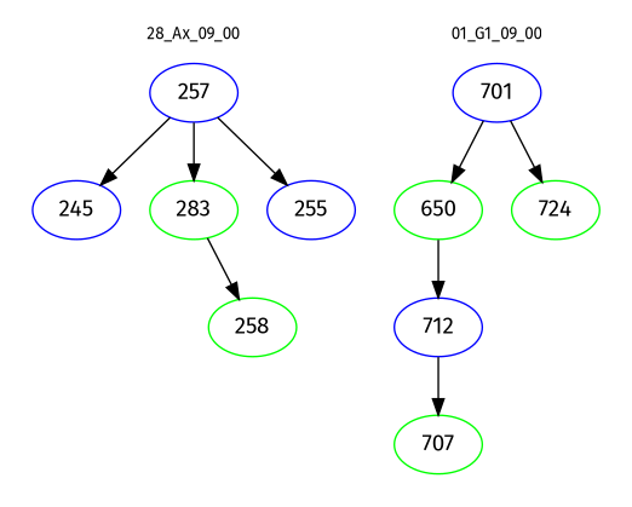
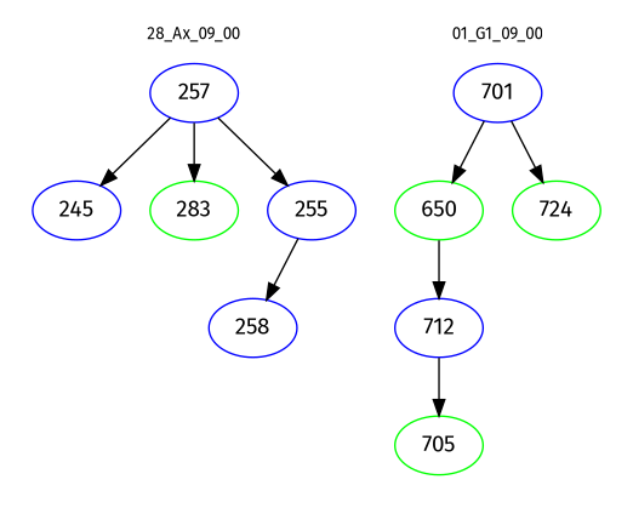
  digraph {
    fontname="Fira Sans"
    node [color=blue fontname="Fira Sans"]
    edge [color=black fontname="Fira Sans"]
    n1 [label=257]
    n2 [label=245]
    n3 [color=green label=283]
    n4 [label=255]
-   n5 [color=green label=258]
+   n5 [label=258]
    n6 [label=701]
    n7 [color=green label=650]
    n8 [color=green label=724]
    n9 [label=712]
-   n10 [color=green label=707]
+   n10 [color=green label=705]
    subgraph cluster_1 {
      color=white
      fontsize=10
      label="28_Ax_09_00"
      n1
      n2
      n3
      n4
      n5
    }
    subgraph cluster_2 {
      color=white
      fontsize=10
      label="01_G1_09_00"
      n6
      n7
      n8
      n9
      n10
    }
    n1 -> n2
    n1 -> n3
    n1 -> n4
-   n3 -> n5
+   n4 -> n5
    n6 -> n7
    n6 -> n8
    n7 -> n9
    n9 -> n10
  }
